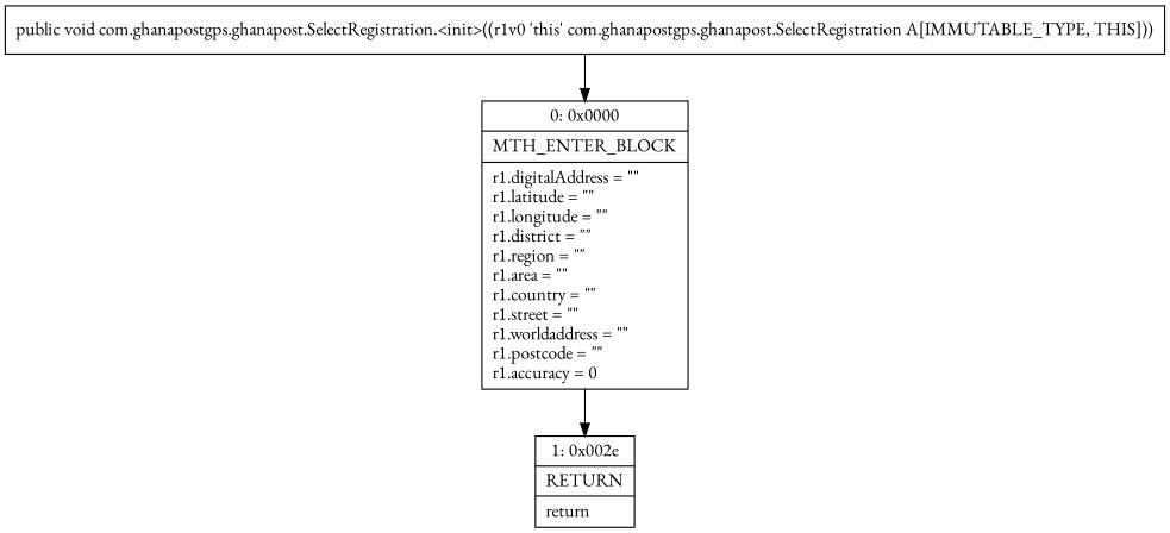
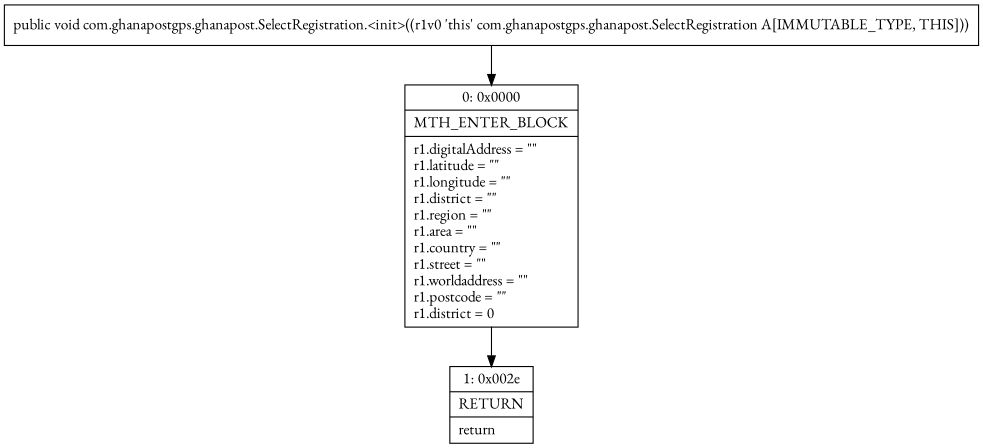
  digraph {
    fontname="EB Garamond"
    node [shape=record fontname="EB Garamond"]
    edge [fontname="EB Garamond"]
-   n1 [label="{0\:\ 0x0000|MTH_ENTER_BLOCK\l|r1.digitalAddress = \"\"\lr1.latitude = \"\"\lr1.longitude = \"\"\lr1.district = \"\"\lr1.region = \"\"\lr1.area = \"\"\lr1.country = \"\"\lr1.street = \"\"\lr1.worldaddress = \"\"\lr1.postcode = \"\"\lr1.accuracy = 0\l}"]
+   n1 [label="{0\:\ 0x0000|MTH_ENTER_BLOCK\l|r1.digitalAddress = \"\"\lr1.latitude = \"\"\lr1.longitude = \"\"\lr1.district = \"\"\lr1.region = \"\"\lr1.area = \"\"\lr1.country = \"\"\lr1.street = \"\"\lr1.worldaddress = \"\"\lr1.postcode = \"\"\lr1.district = 0\l}"]
    n2 [label="{1\:\ 0x002e|RETURN\l|return\l}"]
    n3 [label="{public void com.ghanapostgps.ghanapost.SelectRegistration.\<init\>((r1v0 'this' com.ghanapostgps.ghanapost.SelectRegistration A[IMMUTABLE_TYPE, THIS])) }"]
    n1 -> n2
    n3 -> n1
  }
